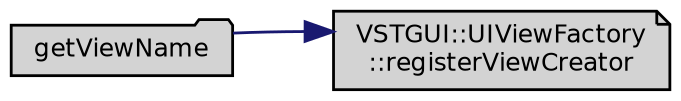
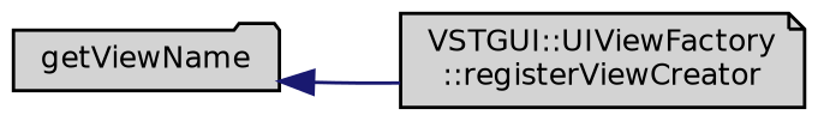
  digraph {
    rankdir=LR
    fontname="DejaVu Sans"
    node [color=black fillcolor=lightgrey fontname="DejaVu Sans" fontsize=9 style=filled]
    n1 [fontcolor=black height=0.2 label=getViewName shape=folder width=0.4]
    n2 [height=0.2 label="VSTGUI::UIViewFactory\l::registerViewCreator" shape=note width=0.4]
-   n2 -> n1 [color=midnightblue dir=back fontname="DejaVu Sans" fontsize=9 labelfontname=Arial labelfontsize=9 style=solid]
+   n1 -> n2 [color=midnightblue dir=back fontname="DejaVu Sans" fontsize=9 labelfontname=Arial labelfontsize=9 style=solid]
  }
